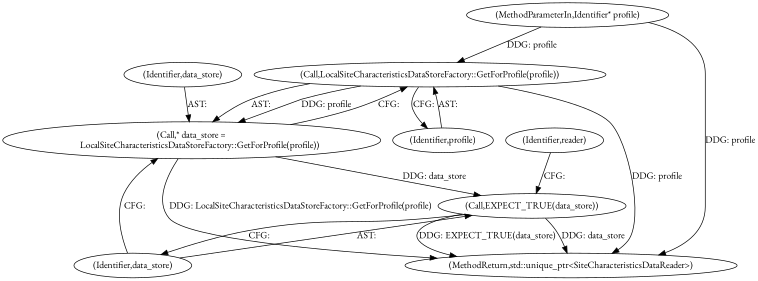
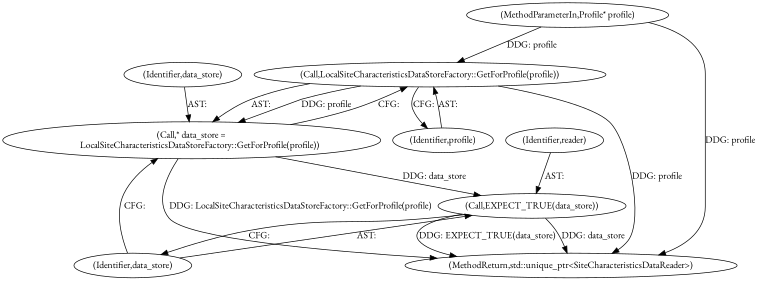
  digraph {
    fontname="EB Garamond"
    node [fontname="EB Garamond"]
    edge [fontname="EB Garamond"]
    n1 [label="(Call,LocalSiteCharacteristicsDataStoreFactory::GetForProfile(profile))"]
    n2 [label="(Call,* data_store =\n        LocalSiteCharacteristicsDataStoreFactory::GetForProfile(profile))"]
    n3 [label="(Identifier,profile)"]
    n4 [label="(MethodReturn,std::unique_ptr<SiteCharacteristicsDataReader>)"]
    n5 [label="(Call,EXPECT_TRUE(data_store))"]
-   n6 [label="(MethodParameterIn,Identifier* profile)"]
+   n6 [label="(MethodParameterIn,Profile* profile)"]
    n7 [label="(Identifier,data_store)"]
    n8 [label="(Identifier,reader)"]
    n9 [label="(Identifier,data_store)"]
    n1 -> n2 [label="AST: "]
    n1 -> n2 [label="DDG: profile"]
    n1 -> n3 [label="CFG: "]
    n1 -> n4 [label="DDG: profile"]
    n2 -> n1 [label="CFG: "]
    n2 -> n4 [label="DDG: LocalSiteCharacteristicsDataStoreFactory::GetForProfile(profile)"]
    n2 -> n5 [label="DDG: data_store"]
    n3 -> n1 [label="AST: "]
    n5 -> n4 [label="DDG: EXPECT_TRUE(data_store)"]
    n5 -> n4 [label="DDG: data_store"]
    n5 -> n7 [label="CFG: "]
    n6 -> n1 [label="DDG: profile"]
    n6 -> n4 [label="DDG: profile"]
    n7 -> n2 [label="CFG: "]
    n7 -> n5 [label="AST: "]
-   n8 -> n5 [label="CFG: "]
+   n8 -> n5 [label="AST: "]
    n9 -> n2 [label="AST: "]
  }
